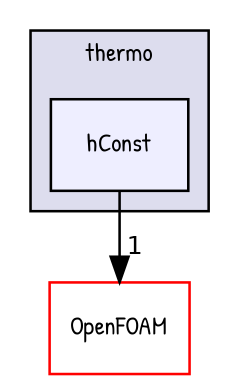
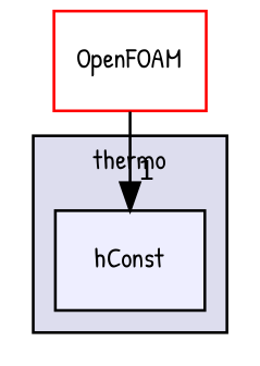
  digraph {
    compound=true
    fontname="Patrick Hand"
    node [fontname="Patrick Hand" fontsize=10 shape=box]
    n1 [fillcolor="#eeeeff" label=hConst pencolor=black style=filled]
    n2 [color=red label=OpenFOAM]
    subgraph cluster_1 {
      bgcolor="#ddddee"
      fontsize=10
      label=thermo
      pencolor=black
      n1
    }
-   n1 -> n2 [headlabel=1 labeldistance=1.5 labelfontname=Helvetica labelfontsize=10 fontname="Patrick Hand"]
+   n2 -> n1 [headlabel=1 labeldistance=1.5 labelfontname=Helvetica labelfontsize=10 fontname="Patrick Hand"]
  }
